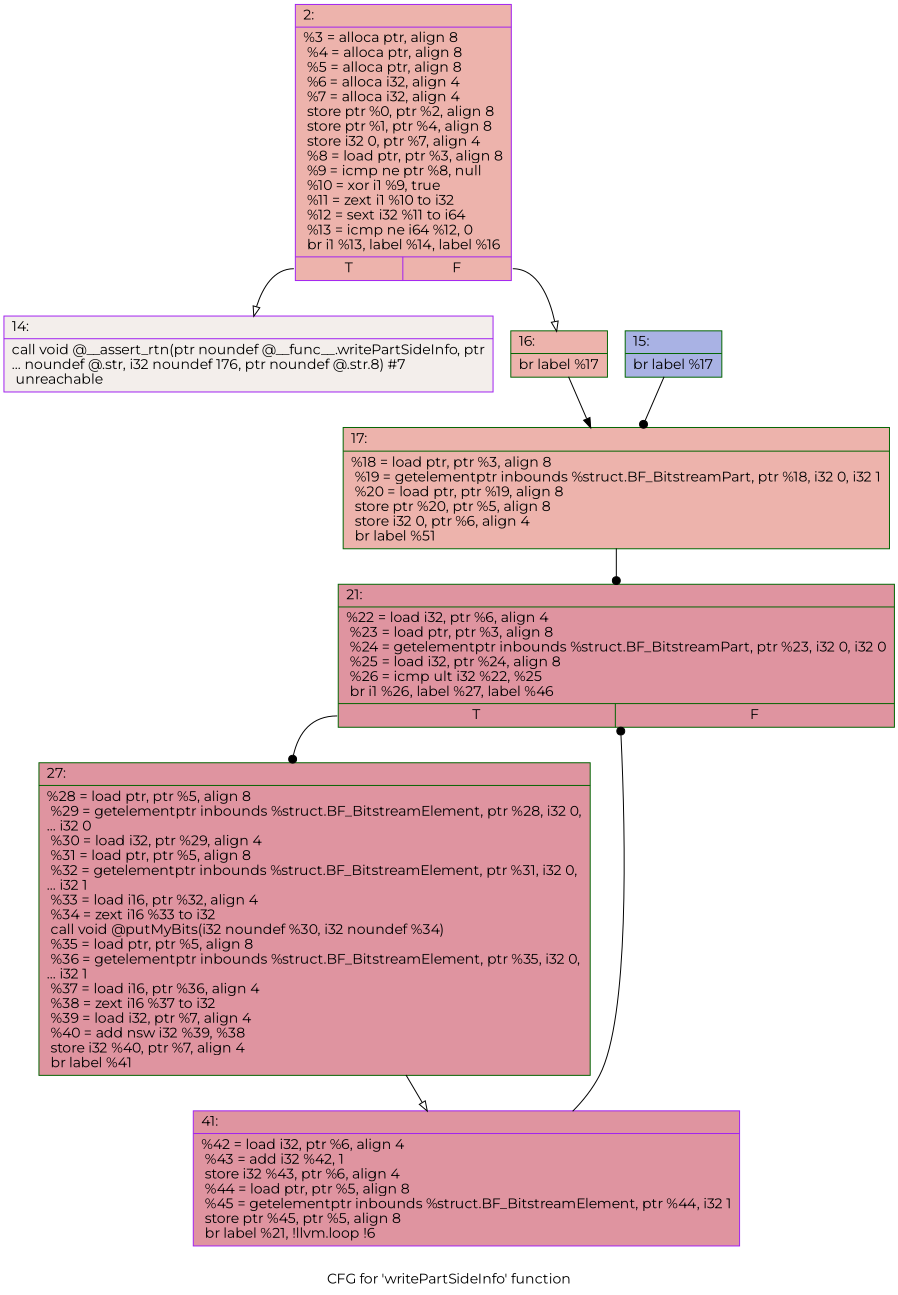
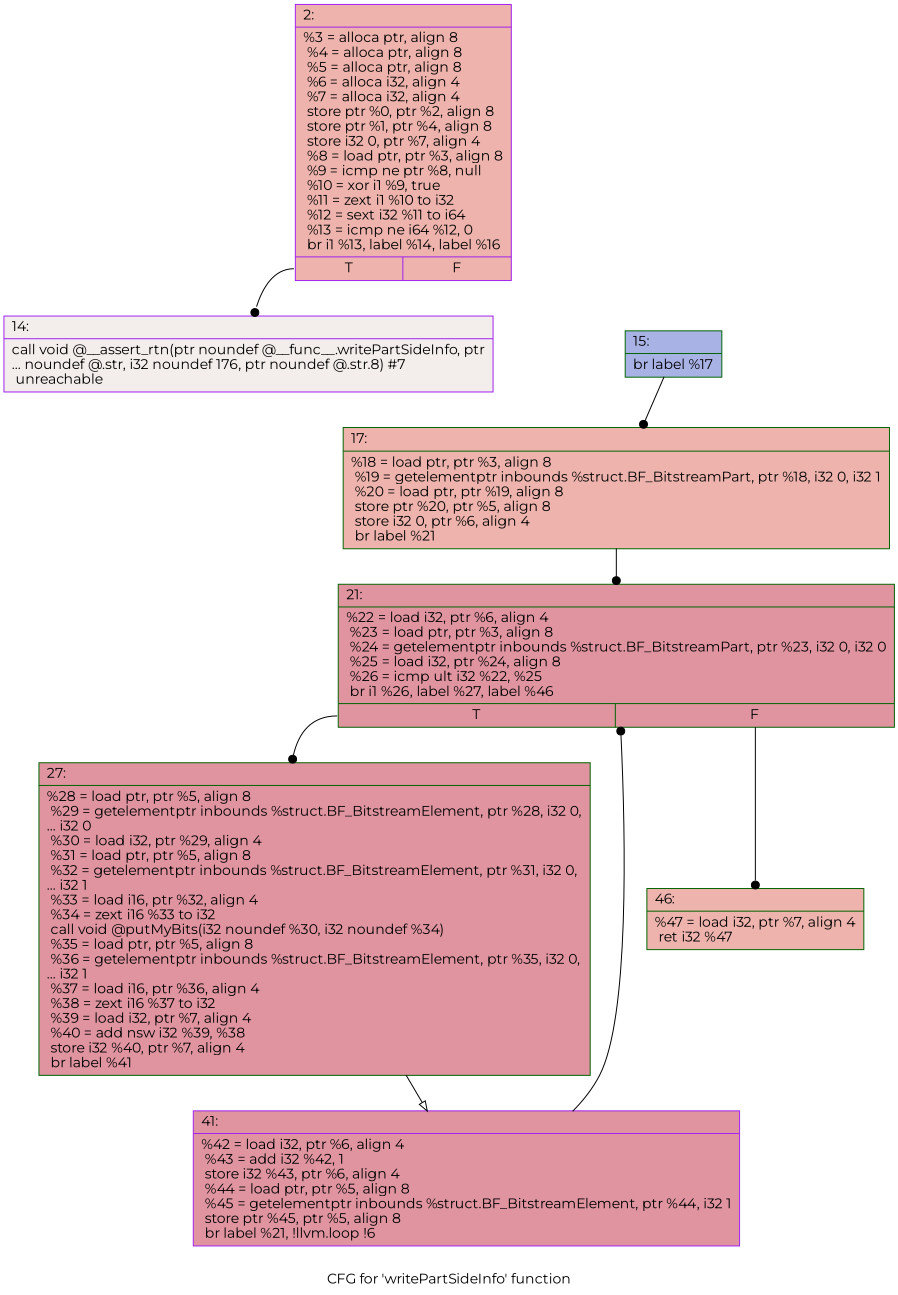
  digraph {
    fontname=Montserrat
    label="CFG for 'writePartSideInfo' function"
    node [color=darkgreen fillcolor="#d6524470" fontname=Montserrat shape=record style=filled]
    edge [arrowhead=dot fontname=Montserrat]
    n1 [color=purple label="{2:\l|  %3 = alloca ptr, align 8\l  %4 = alloca ptr, align 8\l  %5 = alloca ptr, align 8\l  %6 = alloca i32, align 4\l  %7 = alloca i32, align 4\l  store ptr %0, ptr %2, align 8\l  store ptr %1, ptr %4, align 8\l  store i32 0, ptr %7, align 4\l  %8 = load ptr, ptr %3, align 8\l  %9 = icmp ne ptr %8, null\l  %10 = xor i1 %9, true\l  %11 = zext i1 %10 to i32\l  %12 = sext i32 %11 to i64\l  %13 = icmp ne i64 %12, 0\l  br i1 %13, label %14, label %16\l|{<s0>T|<s1>F}}"]
    n2 [color=purple fillcolor="#e5d8d170" label="{14:\l|  call void @__assert_rtn(ptr noundef @__func__.writePartSideInfo, ptr\l... noundef @.str, i32 noundef 176, ptr noundef @.str.8) #7\l  unreachable\l}"]
-   n3 [label="{16:\l|  br label %17\l}"]
-   n4 [label="{17:\l|  %18 = load ptr, ptr %3, align 8\l  %19 = getelementptr inbounds %struct.BF_BitstreamPart, ptr %18, i32 0, i32 1\l  %20 = load ptr, ptr %19, align 8\l  store ptr %20, ptr %5, align 8\l  store i32 0, ptr %6, align 4\l  br label %51\l}"]
+   n4 [label="{17:\l|  %18 = load ptr, ptr %3, align 8\l  %19 = getelementptr inbounds %struct.BF_BitstreamPart, ptr %18, i32 0, i32 1\l  %20 = load ptr, ptr %19, align 8\l  store ptr %20, ptr %5, align 8\l  store i32 0, ptr %6, align 4\l  br label %21\l}"]
    n5 [fillcolor="#b70d2870" label="{21:\l|  %22 = load i32, ptr %6, align 4\l  %23 = load ptr, ptr %3, align 8\l  %24 = getelementptr inbounds %struct.BF_BitstreamPart, ptr %23, i32 0, i32 0\l  %25 = load i32, ptr %24, align 8\l  %26 = icmp ult i32 %22, %25\l  br i1 %26, label %27, label %46\l|{<s0>T|<s1>F}}"]
    n6 [fillcolor="#3d50c370" label="{15:\l|  br label %17\l}"]
    n7 [fillcolor="#b70d2870" label="{27:\l|  %28 = load ptr, ptr %5, align 8\l  %29 = getelementptr inbounds %struct.BF_BitstreamElement, ptr %28, i32 0,\l... i32 0\l  %30 = load i32, ptr %29, align 4\l  %31 = load ptr, ptr %5, align 8\l  %32 = getelementptr inbounds %struct.BF_BitstreamElement, ptr %31, i32 0,\l... i32 1\l  %33 = load i16, ptr %32, align 4\l  %34 = zext i16 %33 to i32\l  call void @putMyBits(i32 noundef %30, i32 noundef %34)\l  %35 = load ptr, ptr %5, align 8\l  %36 = getelementptr inbounds %struct.BF_BitstreamElement, ptr %35, i32 0,\l... i32 1\l  %37 = load i16, ptr %36, align 4\l  %38 = zext i16 %37 to i32\l  %39 = load i32, ptr %7, align 4\l  %40 = add nsw i32 %39, %38\l  store i32 %40, ptr %7, align 4\l  br label %41\l}"]
+   n8 [label="{46:\l|  %47 = load i32, ptr %7, align 4\l  ret i32 %47\l}"]
    n9 [color=purple fillcolor="#b70d2870" label="{41:\l|  %42 = load i32, ptr %6, align 4\l  %43 = add i32 %42, 1\l  store i32 %43, ptr %6, align 4\l  %44 = load ptr, ptr %5, align 8\l  %45 = getelementptr inbounds %struct.BF_BitstreamElement, ptr %44, i32 1\l  store ptr %45, ptr %5, align 8\l  br label %21, !llvm.loop !6\l}"]
-   n1 -> n2 [arrowhead=onormal tailport=s0]
-   n1 -> n3 [arrowhead=onormal tailport=s1]
-   n3 -> n4 [arrowhead=normal]
+   n1 -> n2 [tailport=s0]
    n4 -> n5
    n5 -> n7 [tailport=s0]
+   n5 -> n8 [tailport=s1]
    n6 -> n4
    n7 -> n9 [arrowhead=onormal]
    n9 -> n5
  }
